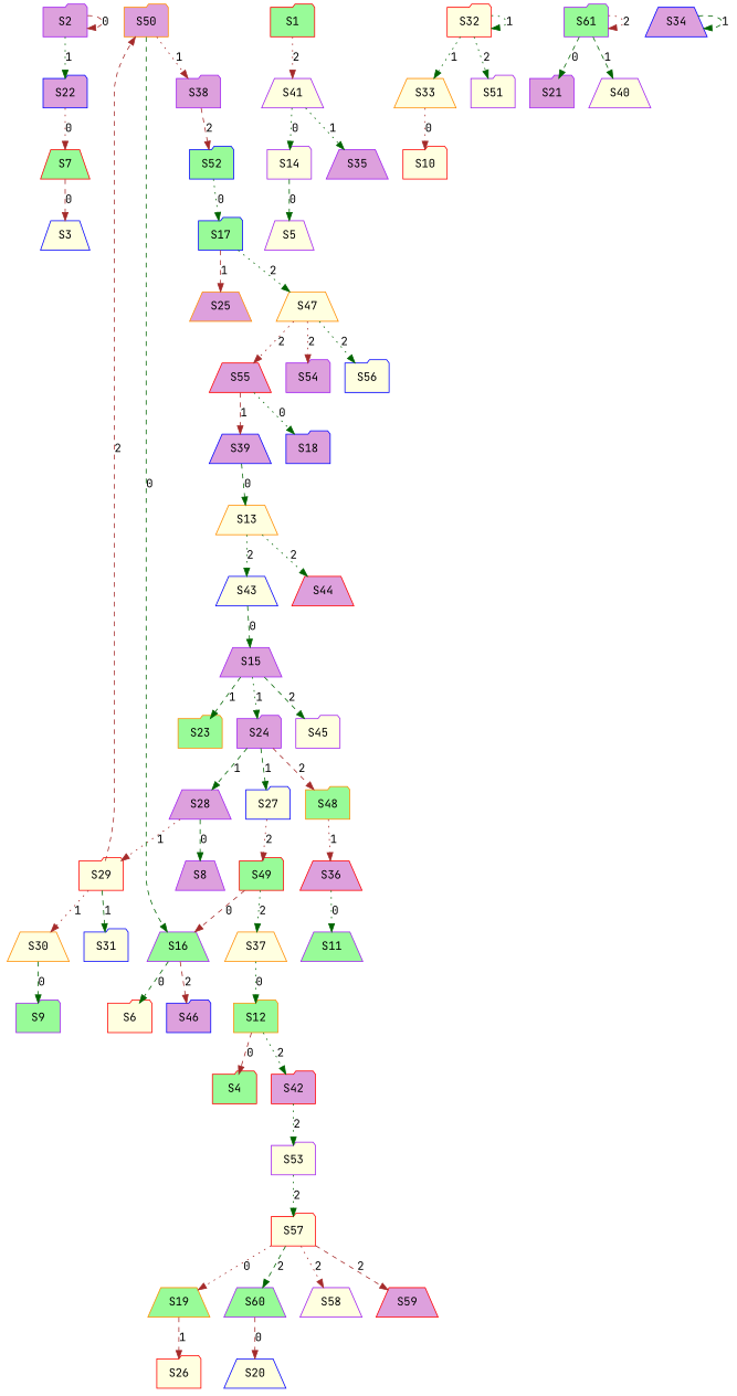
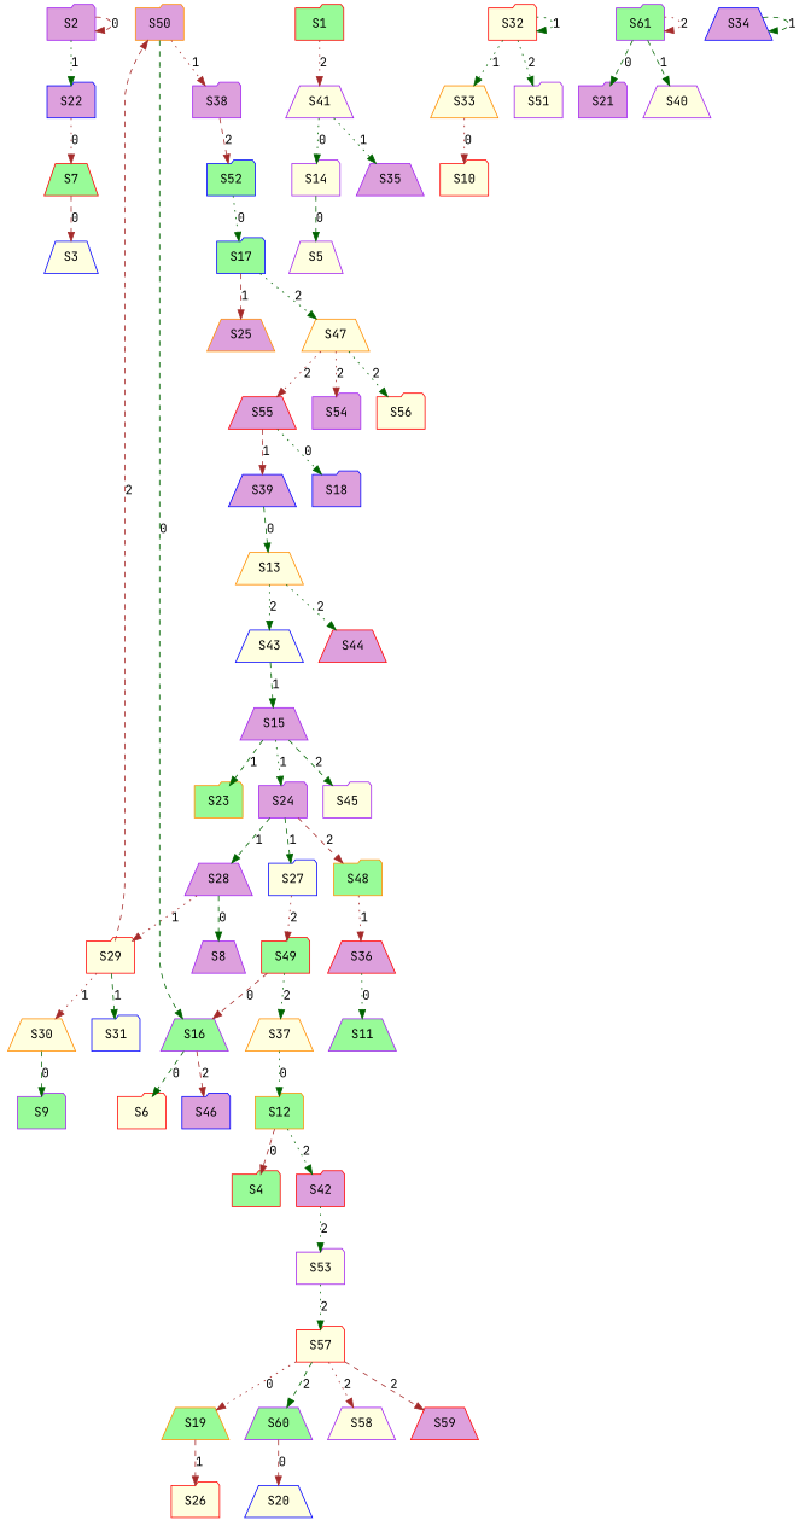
  strict digraph {
    fontname="JetBrains Mono"
    node [color=purple fillcolor=lightyellow fontname="JetBrains Mono" shape=folder style=filled]
    edge [color=darkgreen fontname="JetBrains Mono" style=dotted]
    S2 [fillcolor=plum]
    S22 [color=blue fillcolor=plum]
    S7 [color=red fillcolor=palegreen shape=trapezium]
    S3 [color=blue shape=trapezium]
    S12 [color=darkorange fillcolor=palegreen]
    S4 [color=red fillcolor=palegreen]
    S42 [color=red fillcolor=plum]
    S53
    S5 [shape=trapezium]
    S14
    S16 [fillcolor=palegreen shape=trapezium]
    S6 [color=red]
    S46 [color=blue fillcolor=plum]
    S28 [fillcolor=plum shape=trapezium]
    S8 [fillcolor=plum shape=trapezium]
    S29 [color=red]
    S30 [color=darkorange shape=trapezium]
    S31 [color=blue]
    S50 [color=darkorange fillcolor=plum]
    S9 [fillcolor=palegreen]
    S33 [color=darkorange shape=trapezium]
    S10 [color=red]
    S36 [color=red fillcolor=plum shape=trapezium]
    S11 [fillcolor=palegreen shape=trapezium]
    S37 [color=darkorange shape=trapezium]
    S39 [color=blue fillcolor=plum shape=trapezium]
    S13 [color=darkorange shape=trapezium]
    S43 [color=blue shape=trapezium]
    S44 [color=red fillcolor=plum shape=trapezium]
    S15 [fillcolor=plum shape=trapezium]
    S41 [shape=trapezium]
    S35 [fillcolor=plum shape=trapezium]
    S23 [color=darkorange fillcolor=palegreen]
    S24 [fillcolor=plum]
    S45
    S27 [color=blue]
    S48 [color=darkorange fillcolor=palegreen]
    S49 [color=red fillcolor=palegreen]
    S52 [color=blue fillcolor=palegreen]
    S17 [color=blue fillcolor=palegreen]
    S25 [color=darkorange fillcolor=plum shape=trapezium]
    S47 [color=darkorange shape=trapezium]
    S55 [color=red fillcolor=plum shape=trapezium]
    S54 [fillcolor=plum]
-   S56 [color=blue]
+   S56 [color=red]
    S18 [color=blue fillcolor=plum]
    S57 [color=red]
    S19 [color=darkorange fillcolor=palegreen shape=trapezium]
    S60 [fillcolor=palegreen shape=trapezium]
    S58 [shape=trapezium]
    S59 [color=red fillcolor=plum shape=trapezium]
    S26 [color=red]
    S20 [color=blue shape=trapezium]
    S61 [fillcolor=palegreen]
    S21 [fillcolor=plum]
    S40 [shape=trapezium]
    S38 [fillcolor=plum]
    S32 [color=red]
    S51
    S34 [color=blue fillcolor=plum shape=trapezium]
    S1 [color=red fillcolor=palegreen]
    S2 -> S2 [color=brown label=0 style=dashed]
    S2 -> S22 [label=1]
    S22 -> S7 [color=brown label=0]
    S7 -> S3 [color=brown label=0 style=dashed]
    S12 -> S4 [color=brown label=0 style=dashed]
    S12 -> S42 [label=2]
    S42 -> S53 [label=2]
    S53 -> S57 [label=2]
    S14 -> S5 [label=0 style=dashed]
    S16 -> S6 [label=0 style=dashed]
    S16 -> S46 [color=brown label=2 style=dashed]
    S28 -> S8 [label=0 style=dashed]
    S28 -> S29 [color=brown label=1]
    S29 -> S30 [color=brown label=1]
    S29 -> S31 [label=1 style=dashed]
    S29 -> S50 [color=brown label=2 style=dashed]
    S30 -> S9 [label=0 style=dashed]
    S50 -> S16 [label=0 style=dashed]
    S50 -> S38 [color=brown label=1]
    S33 -> S10 [color=brown label=0]
    S36 -> S11 [label=0]
    S37 -> S12 [label=0]
    S39 -> S13 [label=0 style=dashed]
    S13 -> S43 [label=2]
    S13 -> S44 [label=2]
-   S43 -> S15 [label=0 style=dashed]
+   S43 -> S15 [label=1 style=dashed]
    S15 -> S23 [label=1 style=dashed]
    S15 -> S24 [label=1]
    S15 -> S45 [label=2 style=dashed]
    S41 -> S14 [label=0]
    S41 -> S35 [label=1]
    S24 -> S28 [label=1 style=dashed]
    S24 -> S27 [label=1 style=dashed]
    S24 -> S48 [color=brown label=2 style=dashed]
    S27 -> S49 [color=brown label=2]
    S48 -> S36 [color=brown label=1]
    S49 -> S16 [color=brown label=0 style=dashed]
    S49 -> S37 [label=2]
    S52 -> S17 [label=0]
    S17 -> S25 [color=brown label=1 style=dashed]
    S17 -> S47 [label=2]
    S47 -> S55 [color=brown label=2]
    S47 -> S54 [color=brown label=2]
    S47 -> S56 [label=2]
    S55 -> S39 [color=brown label=1 style=dashed]
    S55 -> S18 [label=0]
    S57 -> S19 [color=brown label=0]
    S57 -> S60 [label=2 style=dashed]
    S57 -> S58 [color=brown label=2]
    S57 -> S59 [color=brown label=2 style=dashed]
    S19 -> S26 [color=brown label=1 style=dashed]
    S60 -> S20 [color=brown label=0 style=dashed]
    S61 -> S61 [color=brown label=2]
    S61 -> S21 [label=0 style=dashed]
    S61 -> S40 [label=1 style=dashed]
    S38 -> S52 [color=brown label=2 style=dashed]
    S32 -> S33 [label=1]
    S32 -> S32 [label=1]
    S32 -> S51 [label=2]
    S34 -> S34 [label=1 style=dashed]
    S1 -> S41 [color=brown label=2]
  }
